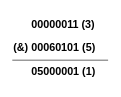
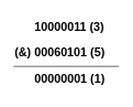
  <mxCell id="0" />
  <mxCell id="1" parent="0" />
  <mxCell id="2" value="&lt;b style=&quot;font-size: 18px&quot;&gt;(&amp;amp;) 00060101 (5)&lt;br&gt;&lt;/b&gt;" style="text;html=1;strokeColor=none;fillColor=none;align=left;verticalAlign=middle;whiteSpace=wrap;rounded=0;" parent="1" vertex="1"><mxGeometry x="20" y="60" width="160" height="40" as="geometry" /></mxCell>
- <mxCell id="3" value="&lt;b style=&quot;font-size: 18px&quot;&gt;00000011 (3)&lt;br&gt;&lt;/b&gt;" style="text;html=1;strokeColor=none;fillColor=none;align=left;verticalAlign=middle;whiteSpace=wrap;rounded=0;" parent="1" vertex="1"><mxGeometry x="50" y="20" width="130" height="40" as="geometry" /></mxCell>
+ <mxCell id="3" value="&lt;b style=&quot;font-size: 18px&quot;&gt;10000011 (3)&lt;br&gt;&lt;/b&gt;" style="text;html=1;strokeColor=none;fillColor=none;align=left;verticalAlign=middle;whiteSpace=wrap;rounded=0;" parent="1" vertex="1"><mxGeometry x="50" y="20" width="130" height="40" as="geometry" /></mxCell>
  <mxCell id="4" value="" style="endArrow=none;html=1;entryX=1;entryY=0;entryDx=0;entryDy=0;" parent="1" target="5" edge="1"><mxGeometry width="50" height="50" relative="1" as="geometry"><mxPoint x="20" y="100" as="sourcePoint" /><mxPoint x="220" y="100" as="targetPoint" /></mxGeometry></mxCell>
- <mxCell id="5" value="&lt;b style=&quot;font-size: 18px&quot;&gt;05000001 (1)&lt;br&gt;&lt;/b&gt;" style="text;html=1;strokeColor=none;fillColor=none;align=left;verticalAlign=middle;whiteSpace=wrap;rounded=0;" parent="1" vertex="1"><mxGeometry x="50" y="100" width="130" height="40" as="geometry" /></mxCell>
+ <mxCell id="5" value="&lt;b style=&quot;font-size: 18px&quot;&gt;00000001 (1)&lt;br&gt;&lt;/b&gt;" style="text;html=1;strokeColor=none;fillColor=none;align=left;verticalAlign=middle;whiteSpace=wrap;rounded=0;" parent="1" vertex="1"><mxGeometry x="50" y="100" width="130" height="40" as="geometry" /></mxCell>
